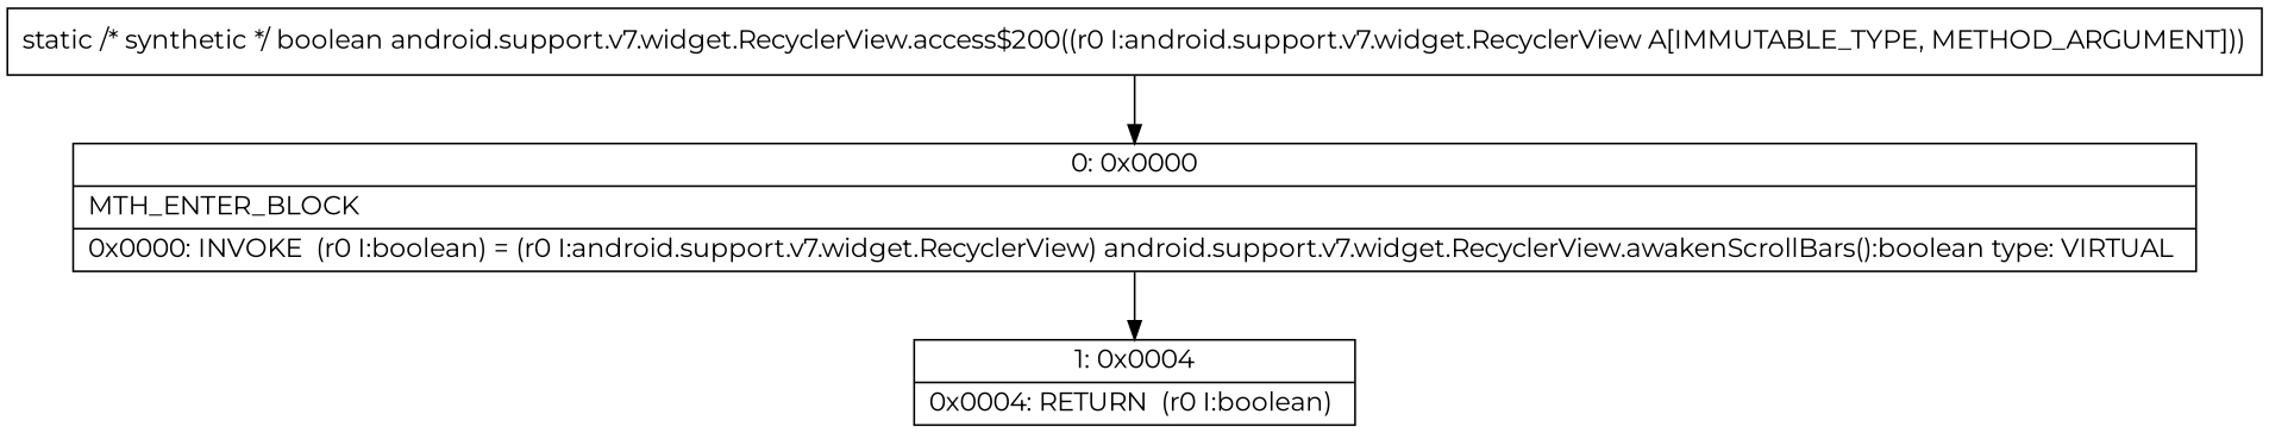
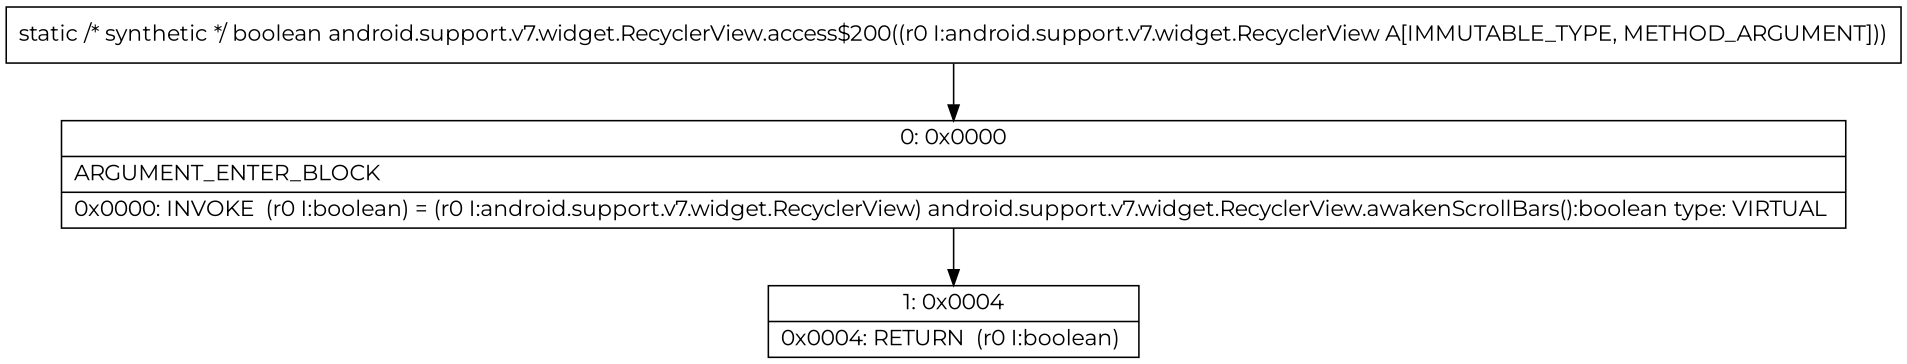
  digraph {
    fontname=Montserrat
    node [shape=record fontname=Montserrat]
    edge [fontname=Montserrat]
-   n1 [label="{0\:\ 0x0000|MTH_ENTER_BLOCK\l|0x0000: INVOKE  (r0 I:boolean) = (r0 I:android.support.v7.widget.RecyclerView) android.support.v7.widget.RecyclerView.awakenScrollBars():boolean type: VIRTUAL \l}"]
+   n1 [label="{0\:\ 0x0000|ARGUMENT_ENTER_BLOCK\l|0x0000: INVOKE  (r0 I:boolean) = (r0 I:android.support.v7.widget.RecyclerView) android.support.v7.widget.RecyclerView.awakenScrollBars():boolean type: VIRTUAL \l}"]
    n2 [label="{1\:\ 0x0004|0x0004: RETURN  (r0 I:boolean) \l}"]
    n3 [label="{static \/* synthetic *\/ boolean android.support.v7.widget.RecyclerView.access$200((r0 I:android.support.v7.widget.RecyclerView A[IMMUTABLE_TYPE, METHOD_ARGUMENT])) }"]
    n1 -> n2
    n3 -> n1
  }
